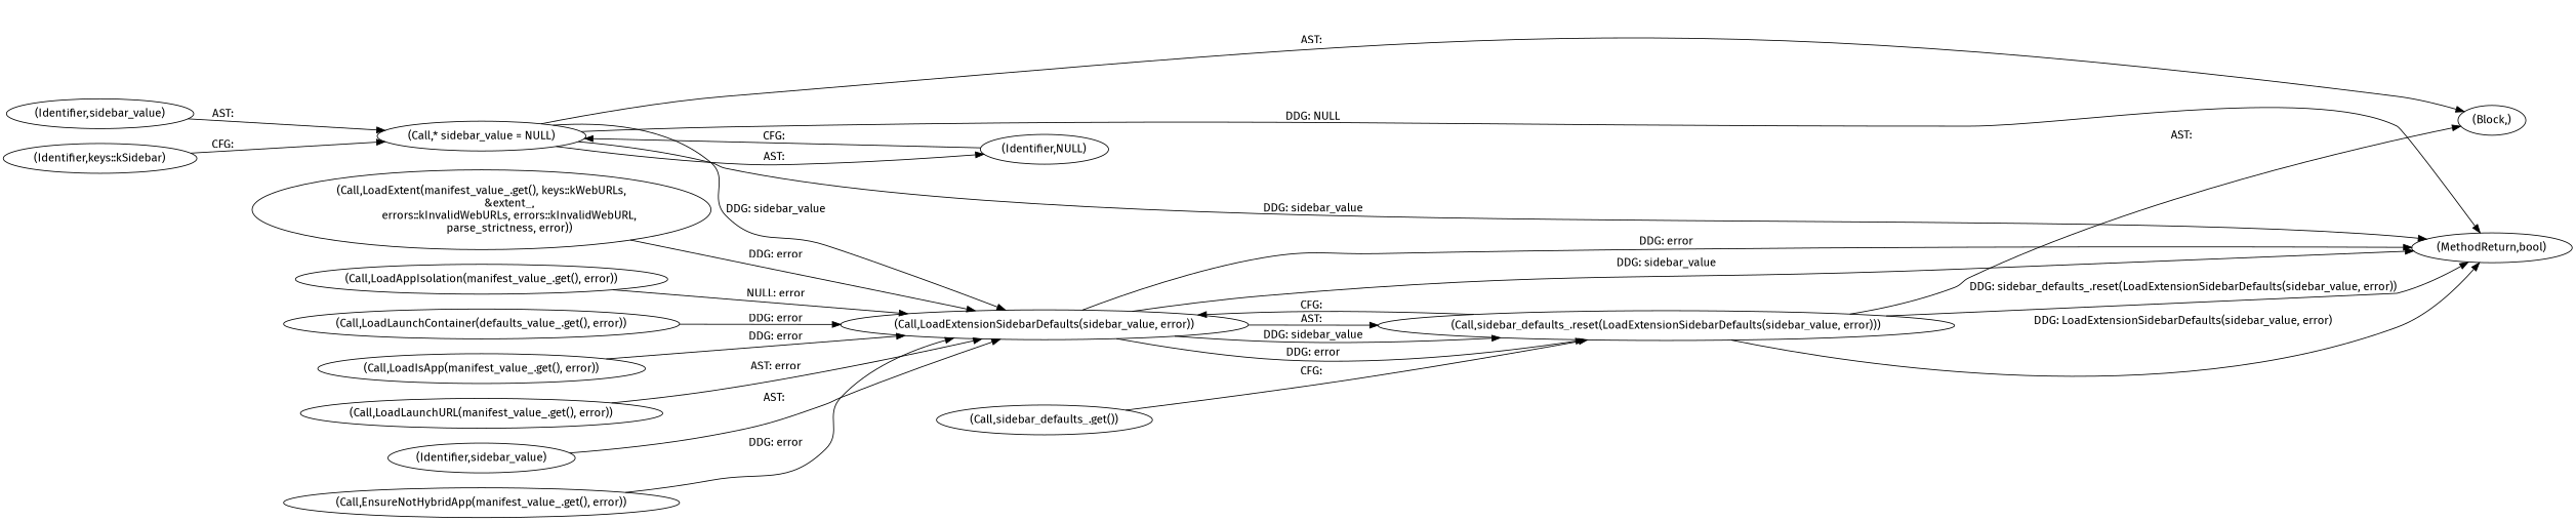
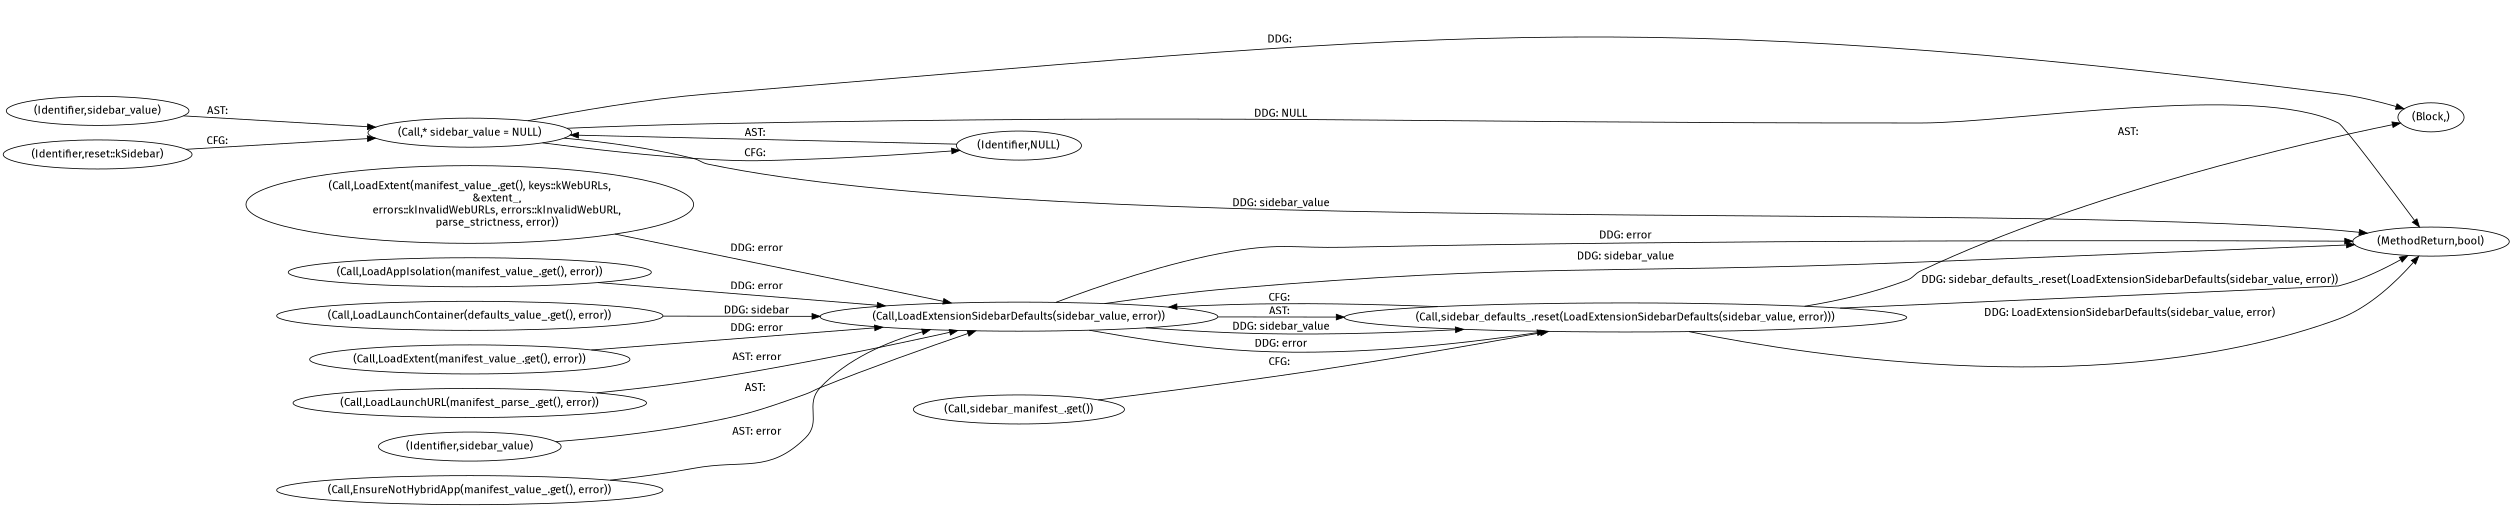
  digraph {
    fontname="Fira Sans"
    rankdir=LR
    node [fontname="Fira Sans"]
    edge [fontname="Fira Sans"]
    n1 [label="(Call,* sidebar_value = NULL)"]
    n2 [label="(Call,LoadExtensionSidebarDefaults(sidebar_value, error))"]
    n3 [label="(Block,)"]
    n4 [label="(Identifier,NULL)"]
    n5 [label="(MethodReturn,bool)"]
    n6 [label="(Call,sidebar_defaults_.reset(LoadExtensionSidebarDefaults(sidebar_value, error)))"]
    n7 [label="(Call,LoadAppIsolation(manifest_value_.get(), error))"]
    n8 [label="(Call,LoadLaunchContainer(defaults_value_.get(), error))"]
-   n9 [label="(Call,sidebar_defaults_.get())"]
-   n10 [label="(Call,LoadIsApp(manifest_value_.get(), error))"]
+   n9 [label="(Call,sidebar_manifest_.get())"]
+   n10 [label="(Call,LoadExtent(manifest_value_.get(), error))"]
    n11 [label="(Identifier,sidebar_value)"]
-   n12 [label="(Call,LoadLaunchURL(manifest_value_.get(), error))"]
+   n12 [label="(Call,LoadLaunchURL(manifest_parse_.get(), error))"]
    n13 [label="(Identifier,sidebar_value)"]
    n14 [label="(Call,EnsureNotHybridApp(manifest_value_.get(), error))"]
-   n15 [label="(Identifier,keys::kSidebar)"]
+   n15 [label="(Identifier,reset::kSidebar)"]
    n16 [label="(Call,LoadExtent(manifest_value_.get(), keys::kWebURLs,\n                  &extent_,\n                  errors::kInvalidWebURLs, errors::kInvalidWebURL,\n                  parse_strictness, error))"]
-   n1 -> n2 [label="DDG: sidebar_value"]
-   n1 -> n3 [label="AST: "]
-   n1 -> n4 [label="AST: "]
+   n1 -> n3 [label="DDG: "]
+   n1 -> n4 [label="CFG: "]
    n1 -> n5 [label="DDG: NULL"]
    n1 -> n5 [label="DDG: sidebar_value"]
    n2 -> n5 [label="DDG: error"]
    n2 -> n5 [label="DDG: sidebar_value"]
    n2 -> n6 [label="AST: "]
    n2 -> n6 [label="DDG: sidebar_value"]
    n2 -> n6 [label="DDG: error"]
-   n4 -> n1 [label="CFG: "]
+   n4 -> n1 [label="AST: "]
    n6 -> n2 [label="CFG: "]
    n6 -> n3 [label="AST: "]
    n6 -> n5 [label="DDG: sidebar_defaults_.reset(LoadExtensionSidebarDefaults(sidebar_value, error))"]
    n6 -> n5 [label="DDG: LoadExtensionSidebarDefaults(sidebar_value, error)"]
-   n7 -> n2 [label="NULL: error"]
-   n8 -> n2 [label="DDG: error"]
+   n7 -> n2 [label="DDG: error"]
+   n8 -> n2 [label="DDG: sidebar"]
    n9 -> n6 [label="CFG: "]
    n10 -> n2 [label="DDG: error"]
    n11 -> n1 [label="AST: "]
    n12 -> n2 [label="AST: error"]
    n13 -> n2 [label="AST: "]
-   n14 -> n2 [label="DDG: error"]
+   n14 -> n2 [label="AST: error"]
    n15 -> n1 [label="CFG: "]
    n16 -> n2 [label="DDG: error"]
  }
